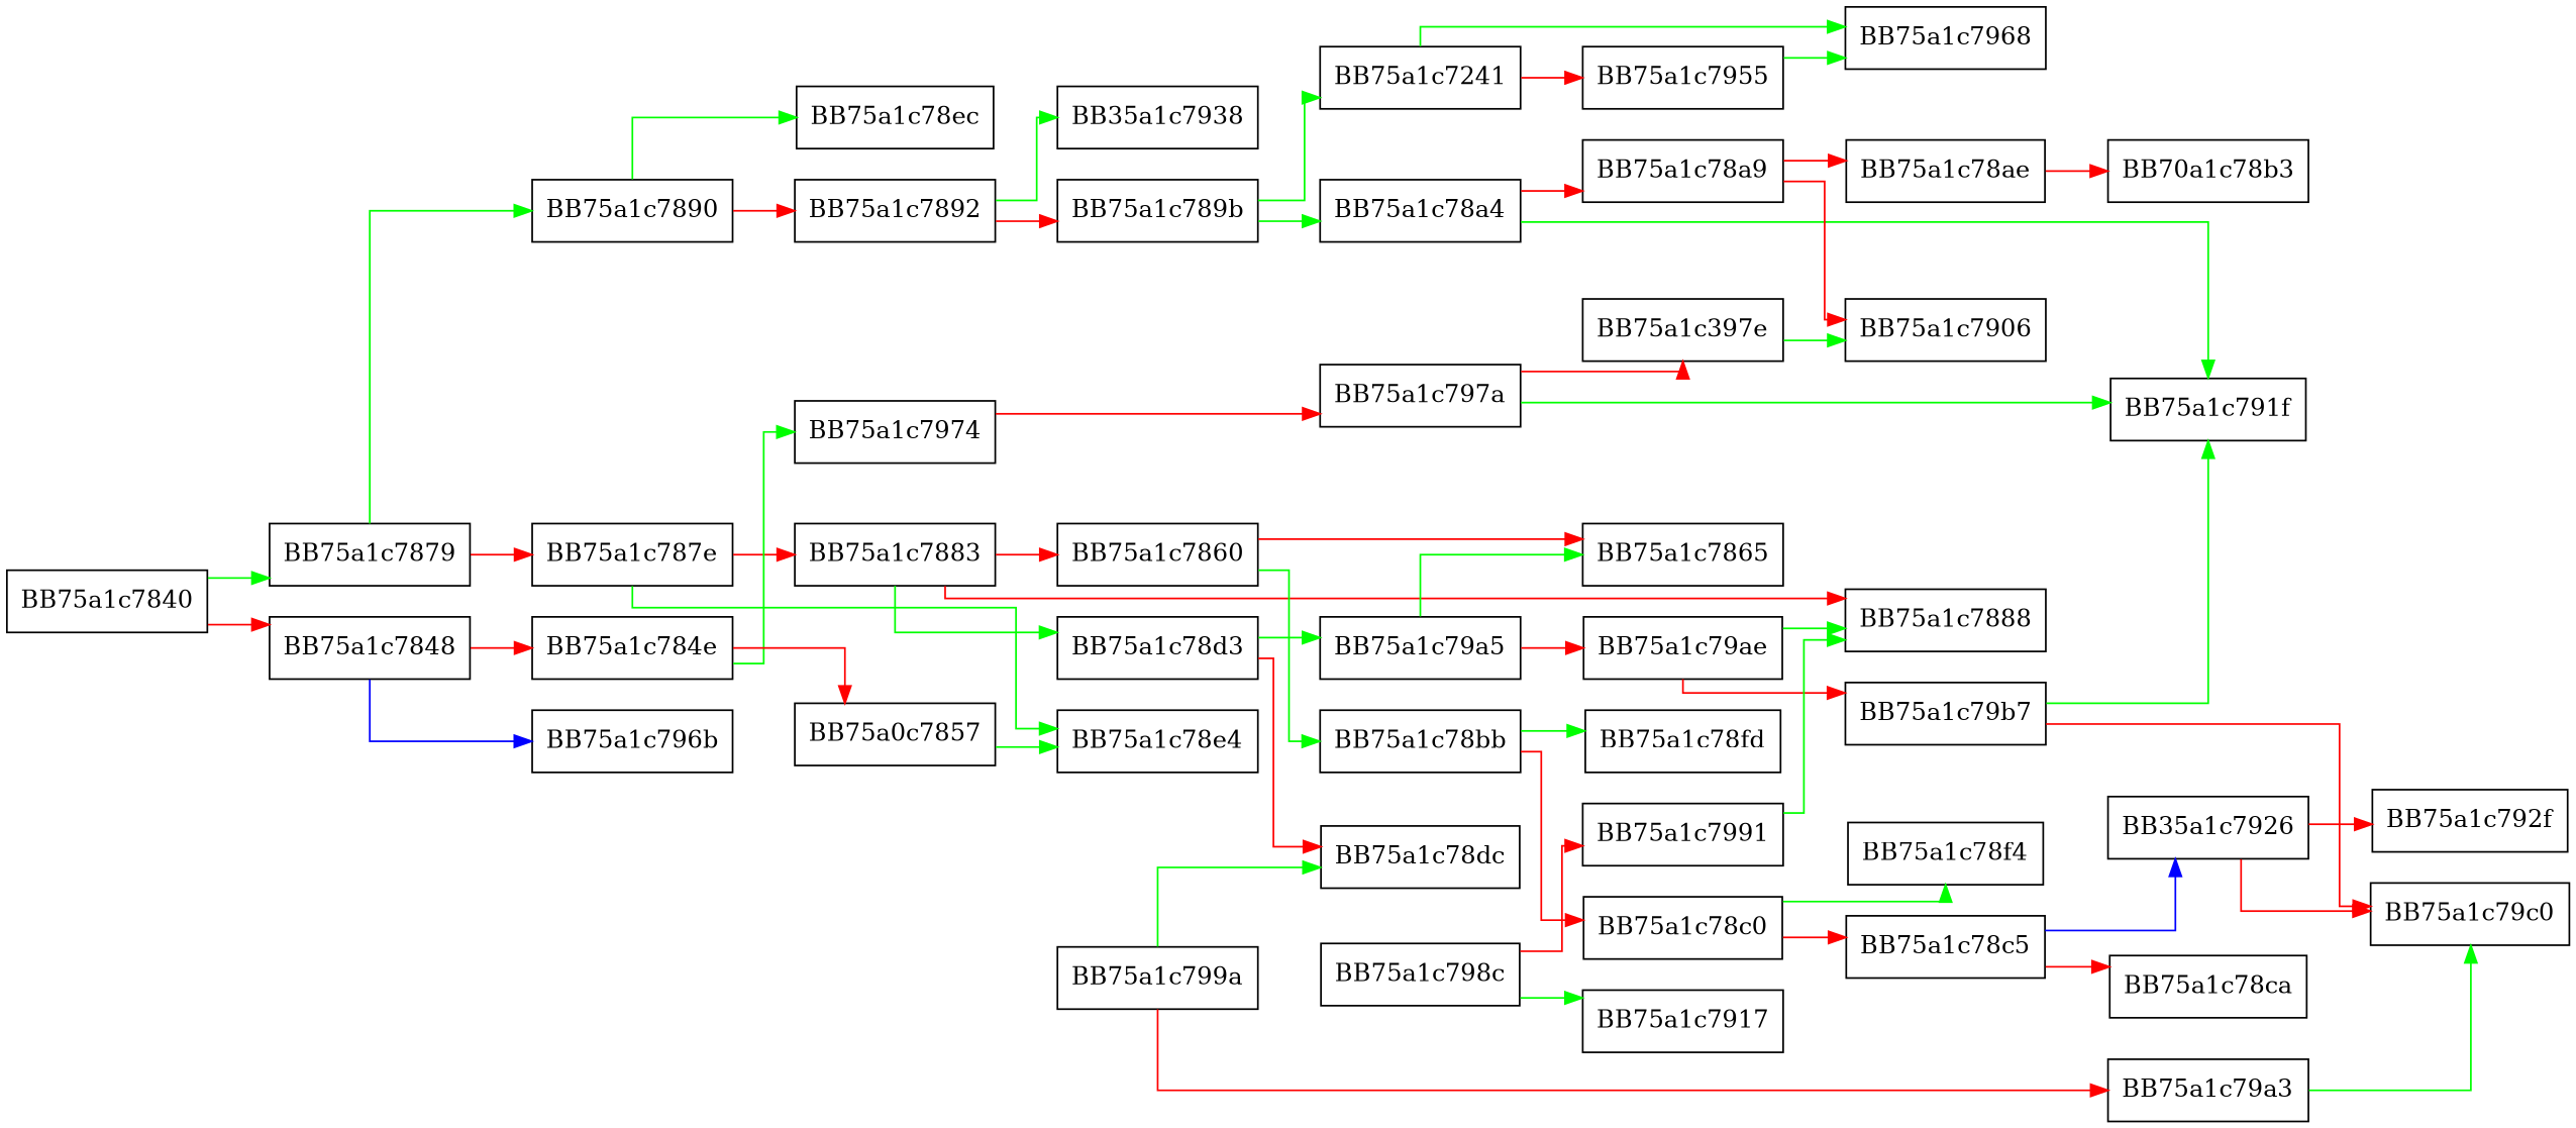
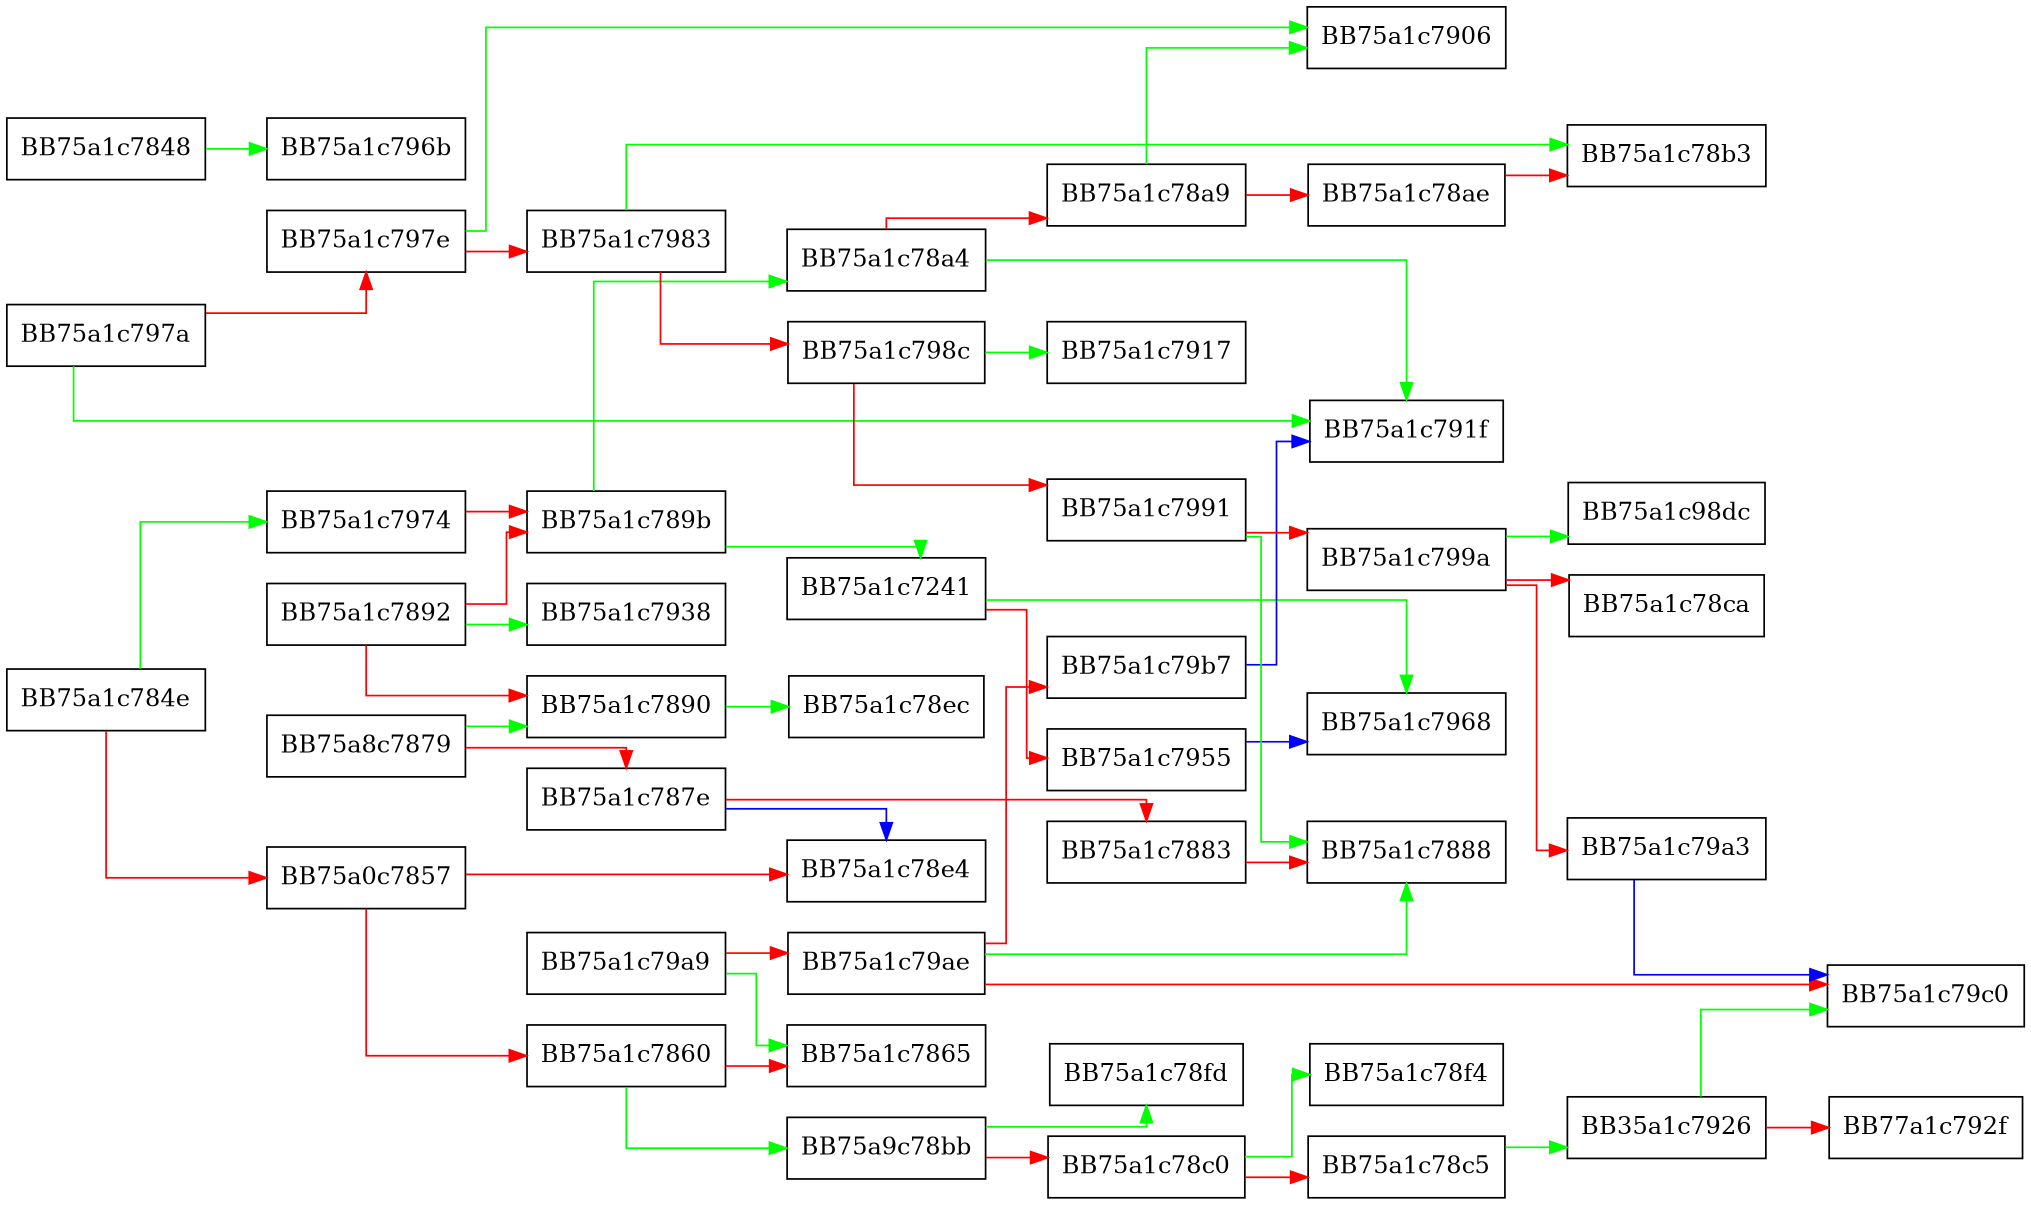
  digraph {
    rankdir=LR
    splines=ortho
    node [shape=box]
    edge [color=green]
-   BB75a1c7840
-   BB75a1c7879
+   BB75a1c7879 [label=BB75a8c7879]
    BB75a1c7848
    BB75a1c7890
    BB75a1c787e
    BB75a1c796b
    BB75a1c784e
    BB75a1c78ec
    BB75a1c7892
    BB75a1c78e4
    BB75a1c7883
    BB75a1c7974
    n13 [label=BB75a0c7857]
    BB75a1c797a
    BB75a1c7860
    BB75a1c791f
-   BB75a1c797e [label=BB75a1c397e]
-   BB75a1c78bb
+   BB75a1c797e
+   BB75a1c78bb [label=BB75a9c78bb]
    BB75a1c7865
    BB75a1c78fd
    BB75a1c78c0
    BB75a1c78f4
    BB75a1c78c5
-   BB75a1c7938 [label=BB35a1c7938]
+   BB75a1c7938
    BB75a1c789b
-   BB75a1c78d3
    BB75a1c7888
-   BB75a1c79a5
-   BB75a1c78dc
+   BB75a1c79a5 [label=BB75a1c79a9]
+   BB75a1c78dc [label=BB75a1c98dc]
    BB75a1c79ae
    n31 [label=BB75a1c7241]
    BB75a1c78a4
    BB75a1c7968
    BB75a1c7955
    BB75a1c78a9
    BB75a1c7906
    BB75a1c78ae
-   BB75a1c78b3 [label=BB70a1c78b3]
+   BB75a1c78b3
    n39 [label=BB35a1c7926]
    BB75a1c78ca
    BB75a1c79c0
-   BB75a1c792f
+   BB75a1c792f [label=BB77a1c792f]
    BB75a1c79b7
+   BB75a1c7983
    BB75a1c798c
    BB75a1c7917
    BB75a1c7991
    BB75a1c799a
    BB75a1c79a3
-   BB75a1c7840 -> BB75a1c7879
-   BB75a1c7840 -> BB75a1c7848 [color=red]
    BB75a1c7879 -> BB75a1c7890
    BB75a1c7879 -> BB75a1c787e [color=red]
-   BB75a1c7848 -> BB75a1c796b [color=blue]
-   BB75a1c7848 -> BB75a1c784e [color=red]
+   BB75a1c7848 -> BB75a1c796b
    BB75a1c7890 -> BB75a1c78ec
-   BB75a1c7890 -> BB75a1c7892 [color=red]
-   BB75a1c787e -> BB75a1c78e4
+   BB75a1c7892 -> BB75a1c7890 [color=red]
+   BB75a1c787e -> BB75a1c78e4 [color=blue]
    BB75a1c787e -> BB75a1c7883 [color=red]
    BB75a1c784e -> BB75a1c7974
    BB75a1c784e -> n13 [color=red]
    BB75a1c7892 -> BB75a1c7938
    BB75a1c7892 -> BB75a1c789b [color=red]
-   BB75a1c7883 -> BB75a1c78d3
    BB75a1c7883 -> BB75a1c7888 [color=red]
-   BB75a1c7974 -> BB75a1c797a [color=red]
-   n13 -> BB75a1c78e4
-   BB75a1c7883 -> BB75a1c7860 [color=red]
+   BB75a1c7974 -> BB75a1c789b [color=red]
+   n13 -> BB75a1c78e4 [color=red]
+   n13 -> BB75a1c7860 [color=red]
    BB75a1c797a -> BB75a1c791f
    BB75a1c797a -> BB75a1c797e [color=red]
    BB75a1c7860 -> BB75a1c78bb
    BB75a1c7860 -> BB75a1c7865 [color=red]
    BB75a1c797e -> BB75a1c7906
+   BB75a1c797e -> BB75a1c7983 [color=red]
    BB75a1c78bb -> BB75a1c78fd
    BB75a1c78bb -> BB75a1c78c0 [color=red]
    BB75a1c78c0 -> BB75a1c78f4
    BB75a1c78c0 -> BB75a1c78c5 [color=red]
-   BB75a1c78c5 -> n39 [color=blue]
-   BB75a1c78c5 -> BB75a1c78ca [color=red]
+   BB75a1c78c5 -> n39
+   BB75a1c799a -> BB75a1c78ca [color=red]
    BB75a1c789b -> n31
    BB75a1c789b -> BB75a1c78a4
-   BB75a1c78d3 -> BB75a1c79a5
-   BB75a1c78d3 -> BB75a1c78dc [color=red]
    BB75a1c79a5 -> BB75a1c7865
    BB75a1c79a5 -> BB75a1c79ae [color=red]
    BB75a1c79ae -> BB75a1c7888
    BB75a1c79ae -> BB75a1c79b7 [color=red]
    n31 -> BB75a1c7968
    n31 -> BB75a1c7955 [color=red]
    BB75a1c78a4 -> BB75a1c791f
    BB75a1c78a4 -> BB75a1c78a9 [color=red]
-   BB75a1c7955 -> BB75a1c7968
-   BB75a1c78a9 -> BB75a1c7906 [color=red]
+   BB75a1c7955 -> BB75a1c7968 [color=blue]
+   BB75a1c78a9 -> BB75a1c7906
    BB75a1c78a9 -> BB75a1c78ae [color=red]
    BB75a1c78ae -> BB75a1c78b3 [color=red]
-   n39 -> BB75a1c79c0 [color=red]
+   n39 -> BB75a1c79c0
    n39 -> BB75a1c792f [color=red]
-   BB75a1c79b7 -> BB75a1c791f
-   BB75a1c79b7 -> BB75a1c79c0 [color=red]
+   BB75a1c79b7 -> BB75a1c791f [color=blue]
+   BB75a1c79ae -> BB75a1c79c0 [color=red]
+   BB75a1c7983 -> BB75a1c78b3
+   BB75a1c7983 -> BB75a1c798c [color=red]
    BB75a1c798c -> BB75a1c7917
    BB75a1c798c -> BB75a1c7991 [color=red]
    BB75a1c7991 -> BB75a1c7888
+   BB75a1c7991 -> BB75a1c799a [color=red]
    BB75a1c799a -> BB75a1c78dc
    BB75a1c799a -> BB75a1c79a3 [color=red]
-   BB75a1c79a3 -> BB75a1c79c0
+   BB75a1c79a3 -> BB75a1c79c0 [color=blue]
  }
